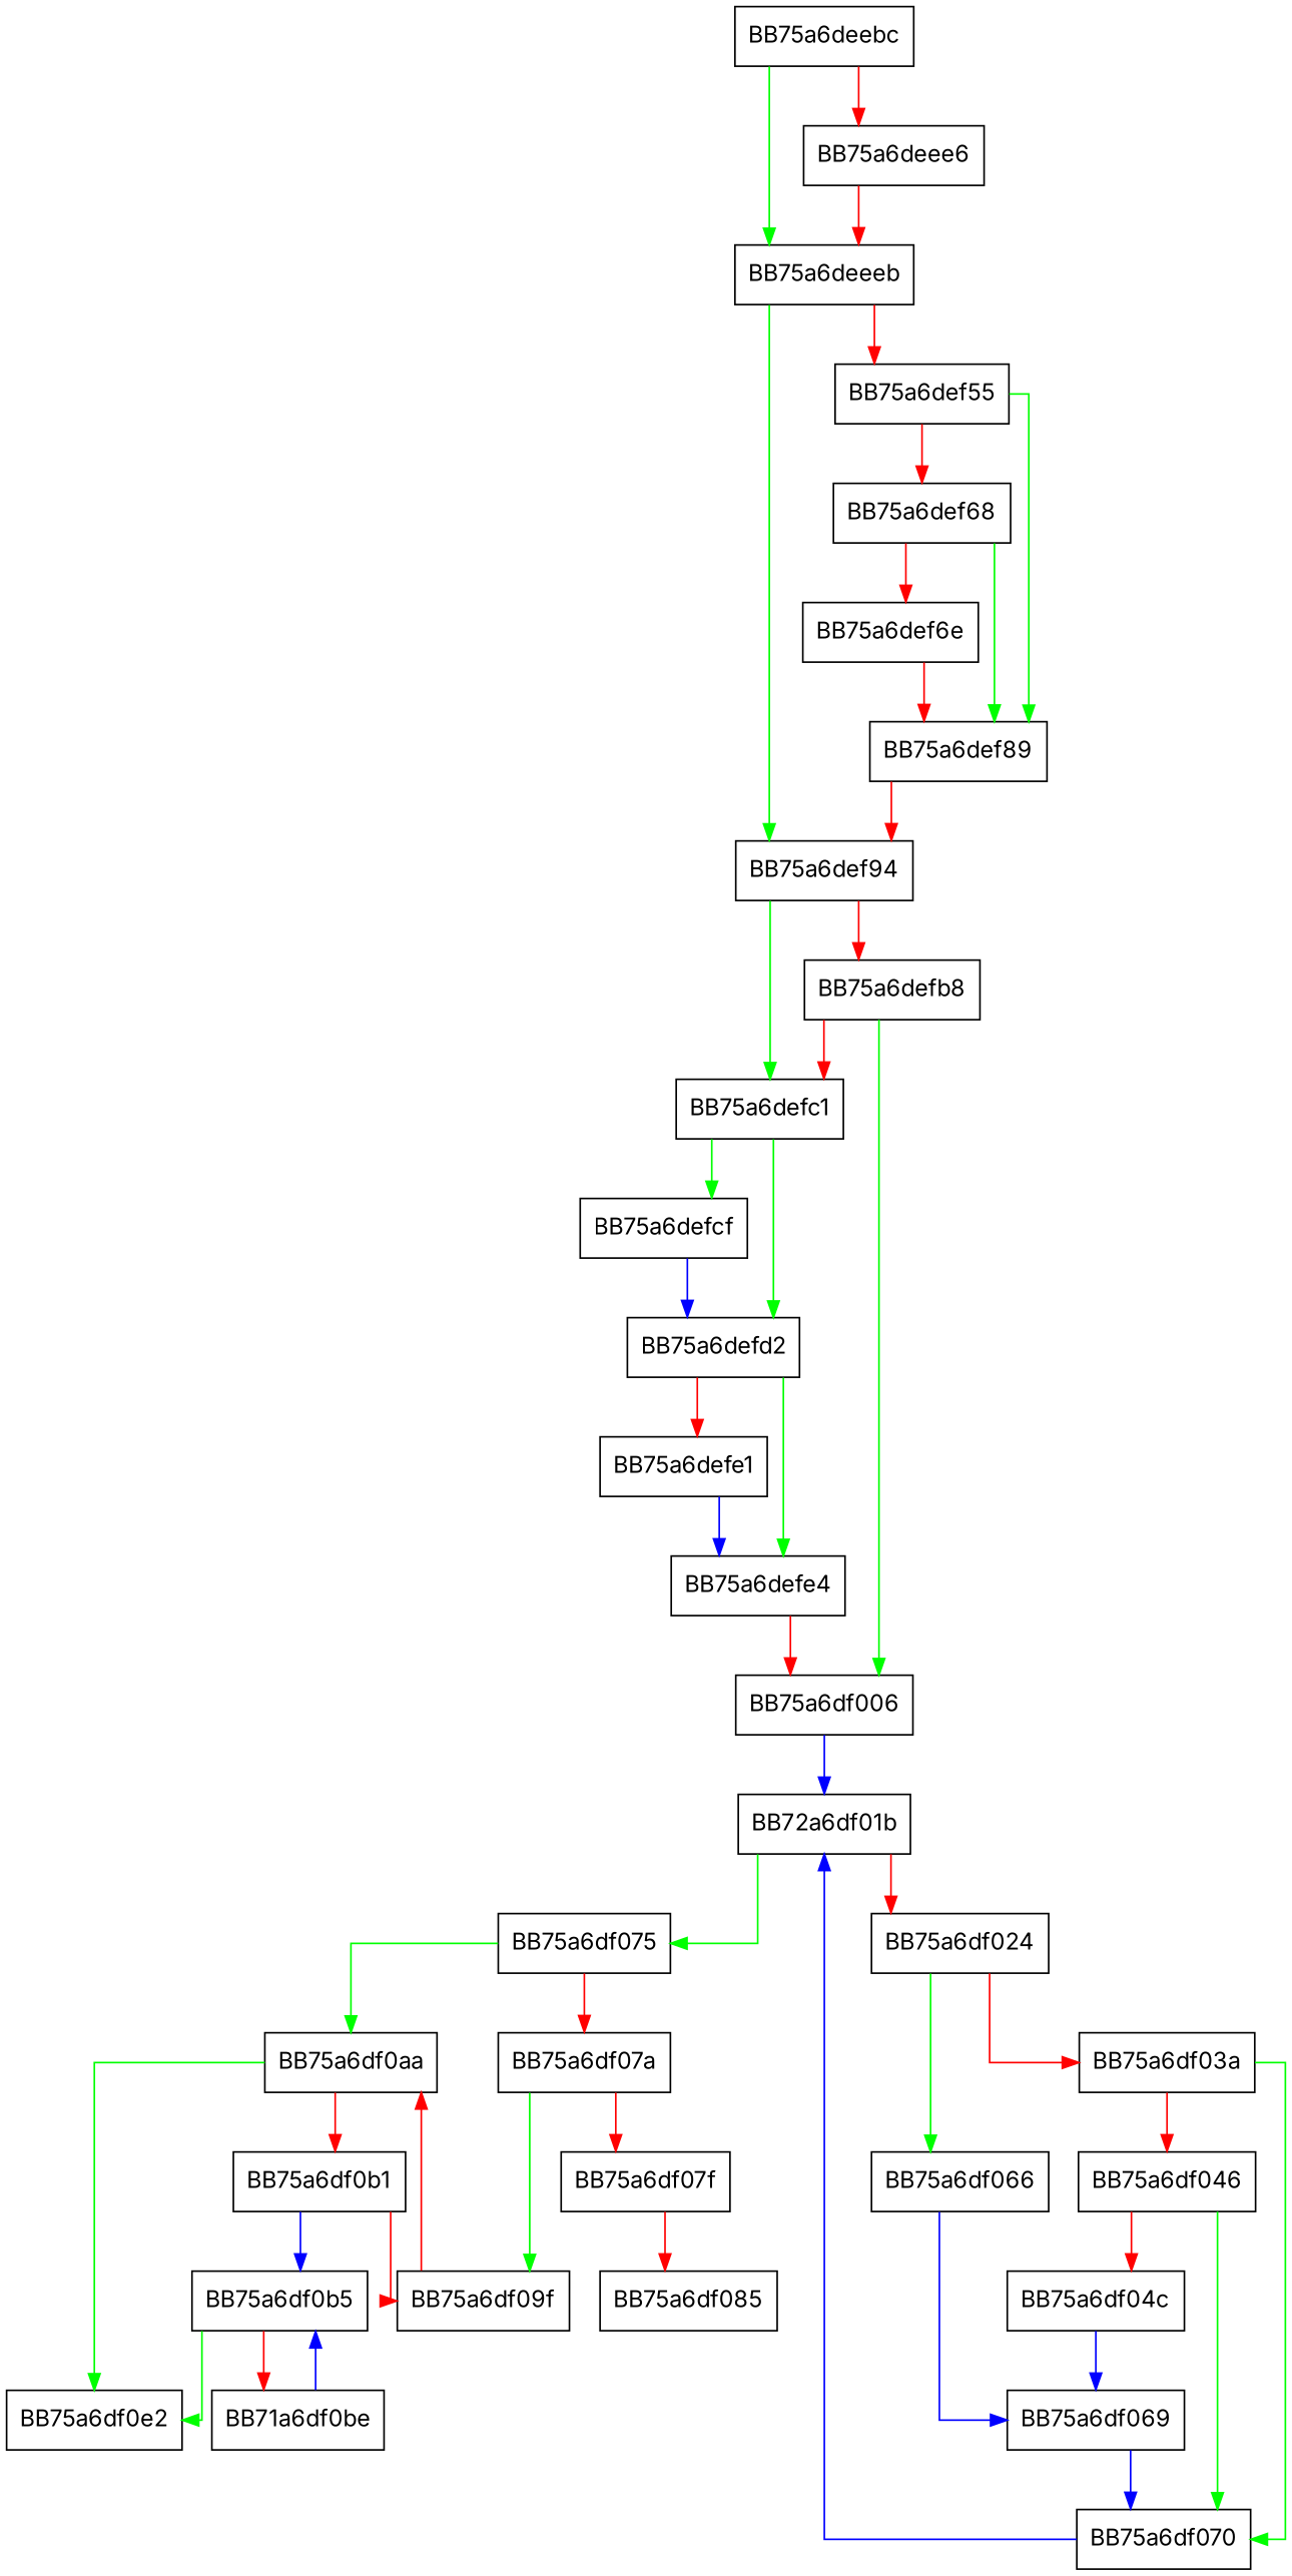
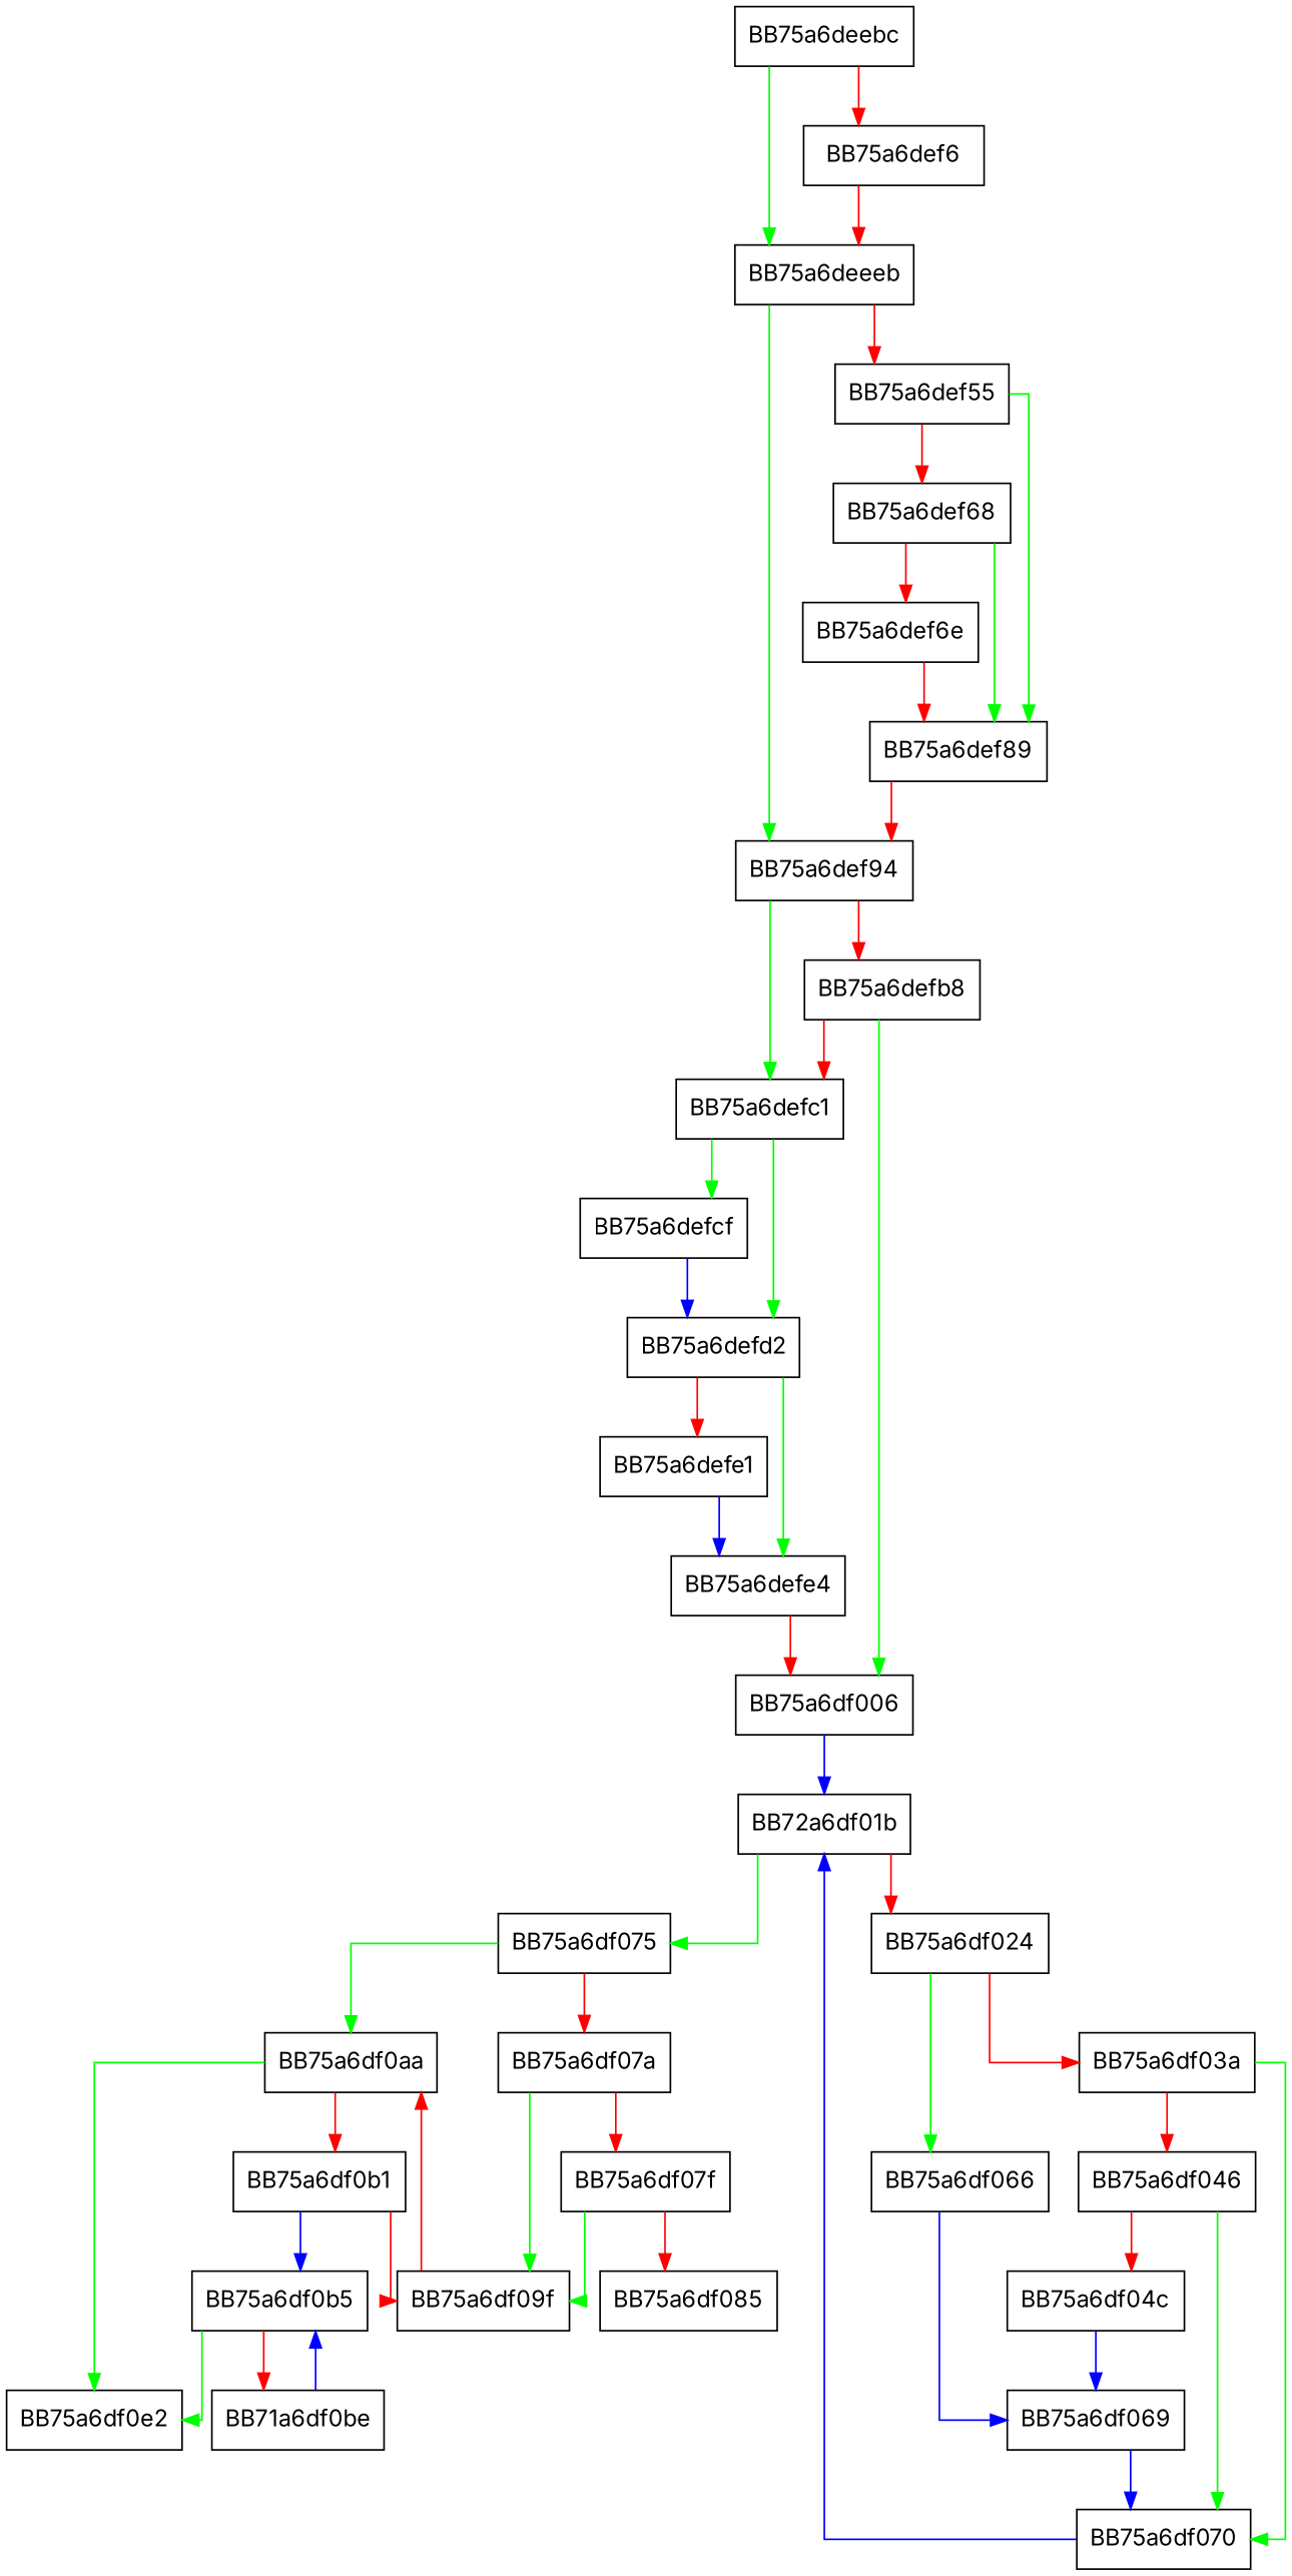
  digraph {
    fontname=Inter
    splines=ortho
    node [fontname=Inter shape=box]
    edge [color=red fontname=Inter]
    BB75a6deebc
    BB75a6deeeb
-   BB75a6deee6
+   BB75a6deee6 [label=BB75a6def6]
    BB75a6def94
    BB75a6def55
    BB75a6defc1
    BB75a6defb8
    BB75a6def89
    BB75a6def68
    BB75a6defd2
    BB75a6defcf
    BB75a6df006
    BB75a6def6e
    BB75a6defe4
    BB75a6defe1
    n16 [label=BB72a6df01b]
    BB75a6df075
    BB75a6df024
    BB75a6df0aa
    BB75a6df07a
    BB75a6df066
    BB75a6df03a
    BB75a6df0e2
    BB75a6df0b1
    BB75a6df09f
    BB75a6df07f
    BB75a6df069
    BB75a6df070
    BB75a6df046
    BB75a6df04c
    BB75a6df0b5
    BB75a6df085
    n33 [label=BB71a6df0be]
    BB75a6deebc -> BB75a6deeeb [color=green]
    BB75a6deebc -> BB75a6deee6
    BB75a6deeeb -> BB75a6def94 [color=green]
    BB75a6deeeb -> BB75a6def55
    BB75a6deee6 -> BB75a6deeeb
    BB75a6def94 -> BB75a6defc1 [color=green]
    BB75a6def94 -> BB75a6defb8
    BB75a6def55 -> BB75a6def89 [color=green]
    BB75a6def55 -> BB75a6def68
    BB75a6defc1 -> BB75a6defd2 [color=green]
    BB75a6defc1 -> BB75a6defcf [color=green]
    BB75a6defb8 -> BB75a6defc1
    BB75a6defb8 -> BB75a6df006 [color=green]
    BB75a6def89 -> BB75a6def94
    BB75a6def68 -> BB75a6def89 [color=green]
    BB75a6def68 -> BB75a6def6e
    BB75a6defd2 -> BB75a6defe4 [color=green]
    BB75a6defd2 -> BB75a6defe1
    BB75a6defcf -> BB75a6defd2 [color=blue]
    BB75a6df006 -> n16 [color=blue]
    BB75a6def6e -> BB75a6def89
    BB75a6defe4 -> BB75a6df006
    BB75a6defe1 -> BB75a6defe4 [color=blue]
    n16 -> BB75a6df075 [color=green]
    n16 -> BB75a6df024
    BB75a6df075 -> BB75a6df0aa [color=green]
    BB75a6df075 -> BB75a6df07a
    BB75a6df024 -> BB75a6df066 [color=green]
    BB75a6df024 -> BB75a6df03a
    BB75a6df0aa -> BB75a6df0e2 [color=green]
    BB75a6df0aa -> BB75a6df0b1
    BB75a6df07a -> BB75a6df09f [color=green]
    BB75a6df07a -> BB75a6df07f
    BB75a6df066 -> BB75a6df069 [color=blue]
    BB75a6df03a -> BB75a6df070 [color=green]
    BB75a6df03a -> BB75a6df046
    BB75a6df0b1 -> BB75a6df09f
    BB75a6df0b1 -> BB75a6df0b5 [color=blue]
    BB75a6df09f -> BB75a6df0aa
+   BB75a6df07f -> BB75a6df09f [color=green]
    BB75a6df07f -> BB75a6df085
    BB75a6df069 -> BB75a6df070 [color=blue]
    BB75a6df070 -> n16 [color=blue]
    BB75a6df046 -> BB75a6df070 [color=green]
    BB75a6df046 -> BB75a6df04c
    BB75a6df04c -> BB75a6df069 [color=blue]
    BB75a6df0b5 -> BB75a6df0e2 [color=green]
    BB75a6df0b5 -> n33
    n33 -> BB75a6df0b5 [color=blue]
  }
